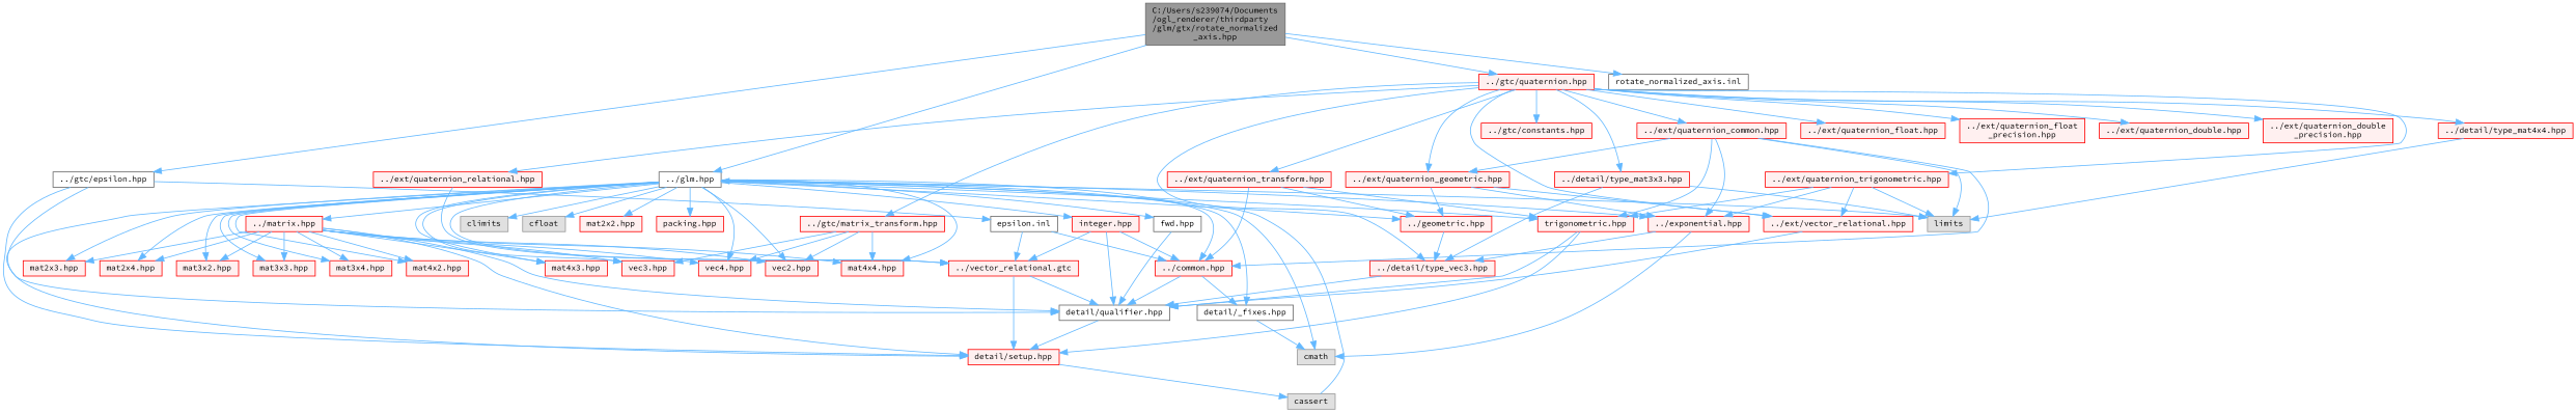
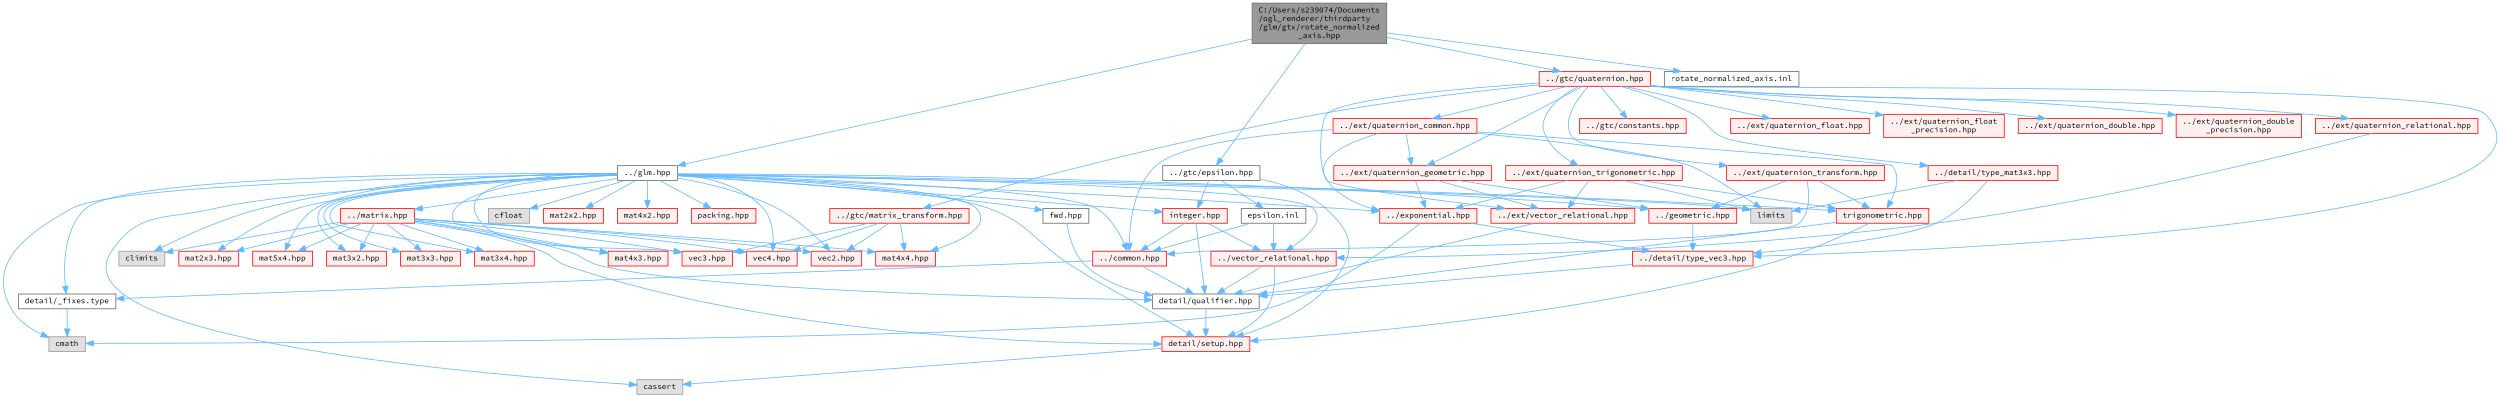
  digraph {
    fontname="Source Code Pro"
    node [color=red fillcolor="#FFF0F0" fontname="Source Code Pro" fontsize=10 shape=box style=filled]
    edge [color=steelblue1 fontname="Source Code Pro" fontsize=10 labelfontname=Helvetica labelfontsize=10 style=solid]
    n1 [color=gray40 fillcolor=grey60 fontcolor=black height=0.2 label="C:/Users/s239074/Documents\l/ogl_renderer/thirdparty\l/glm/gtx/rotate_normalized\l_axis.hpp" width=0.4]
    n2 [color=grey40 fillcolor=white height=0.2 label="../glm.hpp" width=0.4]
    n3 [color=grey40 fillcolor=white height=0.2 label="../gtc/epsilon.hpp" width=0.4]
    n4 [height=0.2 label="../gtc/quaternion.hpp" width=0.4]
    n5 [color=grey40 fillcolor=white height=0.2 label="rotate_normalized_axis.inl" width=0.4]
-   n6 [color=grey40 fillcolor=white height=0.2 label="detail/_fixes.hpp" width=0.4]
+   n6 [color=grey40 fillcolor=white height=0.2 label="detail/_fixes.type" width=0.4]
    n7 [color=grey60 fillcolor="#E0E0E0" height=0.2 label=cmath width=0.4]
    n8 [height=0.2 label="detail/setup.hpp" width=0.4]
    n9 [color=grey60 fillcolor="#E0E0E0" height=0.2 label=cassert width=0.4]
    n10 [color=grey60 fillcolor="#E0E0E0" height=0.2 label=climits width=0.4]
    n11 [color=grey60 fillcolor="#E0E0E0" height=0.2 label=cfloat width=0.4]
    n12 [color=grey60 fillcolor="#E0E0E0" height=0.2 label=limits width=0.4]
    n13 [color=grey40 fillcolor=white height=0.2 label="fwd.hpp" width=0.4]
    n14 [height=0.2 label="vec2.hpp" width=0.4]
    n15 [height=0.2 label="vec3.hpp" width=0.4]
    n16 [height=0.2 label="vec4.hpp" width=0.4]
    n17 [height=0.2 label="mat2x2.hpp" width=0.4]
    n18 [height=0.2 label="mat2x3.hpp" width=0.4]
-   n19 [height=0.2 label="mat2x4.hpp" width=0.4]
+   n19 [height=0.2 label="mat5x4.hpp" width=0.4]
    n20 [height=0.2 label="mat3x2.hpp" width=0.4]
    n21 [height=0.2 label="mat3x3.hpp" width=0.4]
    n22 [height=0.2 label="mat3x4.hpp" width=0.4]
    n23 [height=0.2 label="mat4x2.hpp" width=0.4]
    n24 [height=0.2 label="mat4x3.hpp" width=0.4]
    n25 [height=0.2 label="mat4x4.hpp" width=0.4]
    n26 [height=0.2 label="trigonometric.hpp" width=0.4]
    n27 [height=0.2 label="../exponential.hpp" width=0.4]
    n28 [height=0.2 label="../common.hpp" width=0.4]
    n29 [height=0.2 label="packing.hpp" width=0.4]
    n30 [height=0.2 label="../geometric.hpp" width=0.4]
    n31 [height=0.2 label="../matrix.hpp" width=0.4]
-   n32 [height=0.2 label="../vector_relational.gtc" width=0.4]
+   n32 [height=0.2 label="../vector_relational.hpp" width=0.4]
    n33 [height=0.2 label="integer.hpp" width=0.4]
    n34 [color=grey40 fillcolor=white height=0.2 label="detail/qualifier.hpp" width=0.4]
    n35 [color=grey40 fillcolor=white height=0.2 label="epsilon.inl" width=0.4]
    n36 [height=0.2 label="../detail/type_vec3.hpp" width=0.4]
    n37 [height=0.2 label="../gtc/constants.hpp" width=0.4]
    n38 [height=0.2 label="../gtc/matrix_transform.hpp" width=0.4]
    n39 [height=0.2 label="../ext/vector_relational.hpp" width=0.4]
    n40 [height=0.2 label="../ext/quaternion_common.hpp" width=0.4]
    n41 [height=0.2 label="../ext/quaternion_geometric.hpp" width=0.4]
    n42 [height=0.2 label="../ext/quaternion_float.hpp" width=0.4]
    n43 [height=0.2 label="../ext/quaternion_float\l_precision.hpp" width=0.4]
    n44 [height=0.2 label="../ext/quaternion_double.hpp" width=0.4]
    n45 [height=0.2 label="../ext/quaternion_double\l_precision.hpp" width=0.4]
    n46 [height=0.2 label="../ext/quaternion_relational.hpp" width=0.4]
    n47 [height=0.2 label="../ext/quaternion_trigonometric.hpp" width=0.4]
    n48 [height=0.2 label="../ext/quaternion_transform.hpp" width=0.4]
    n49 [height=0.2 label="../detail/type_mat3x3.hpp" width=0.4]
-   n50 [height=0.2 label="../detail/type_mat4x4.hpp" width=0.4]
    n1 -> n2
    n1 -> n3
    n1 -> n4
    n1 -> n5
    n2 -> n6
    n2 -> n7
    n2 -> n8
-   n9 -> n2
+   n2 -> n9
    n2 -> n10
    n2 -> n11
    n2 -> n12
    n2 -> n13
    n2 -> n14
    n2 -> n15
    n2 -> n16
    n2 -> n17
    n2 -> n18
    n2 -> n19
    n2 -> n20
    n2 -> n21
    n2 -> n22
    n2 -> n23
    n2 -> n24
    n2 -> n25
    n2 -> n26
    n2 -> n27
    n2 -> n28
    n2 -> n29
    n2 -> n30
    n2 -> n31
    n2 -> n32
    n2 -> n33
    n3 -> n8
-   n3 -> n34
+   n3 -> n33
    n3 -> n35
    n4 -> n36
    n4 -> n37
    n4 -> n38
    n4 -> n39
    n4 -> n40
    n4 -> n41
    n4 -> n42
    n4 -> n43
    n4 -> n44
    n4 -> n45
    n4 -> n46
    n4 -> n47
    n4 -> n48
    n4 -> n49
-   n4 -> n50
    n6 -> n7
    n8 -> n9
    n13 -> n34
    n26 -> n8
    n26 -> n34
    n27 -> n7
    n27 -> n36
    n28 -> n6
    n28 -> n34
    n30 -> n36
    n31 -> n8
    n31 -> n14
    n31 -> n15
    n31 -> n16
    n31 -> n18
    n31 -> n19
    n31 -> n20
    n31 -> n21
    n31 -> n22
-   n31 -> n23
+   n31 -> n10
    n31 -> n24
    n31 -> n25
    n31 -> n34
    n32 -> n8
    n32 -> n34
    n33 -> n28
    n33 -> n32
    n33 -> n34
    n34 -> n8
    n35 -> n28
    n35 -> n32
    n36 -> n34
    n38 -> n14
    n38 -> n15
    n38 -> n16
    n38 -> n25
    n39 -> n34
    n40 -> n12
    n40 -> n26
    n40 -> n27
    n40 -> n28
    n40 -> n41
    n41 -> n27
    n41 -> n30
    n41 -> n39
    n46 -> n32
    n47 -> n12
    n47 -> n26
    n47 -> n27
    n47 -> n39
    n48 -> n26
    n48 -> n28
    n48 -> n30
    n49 -> n12
    n49 -> n36
-   n50 -> n12
  }
